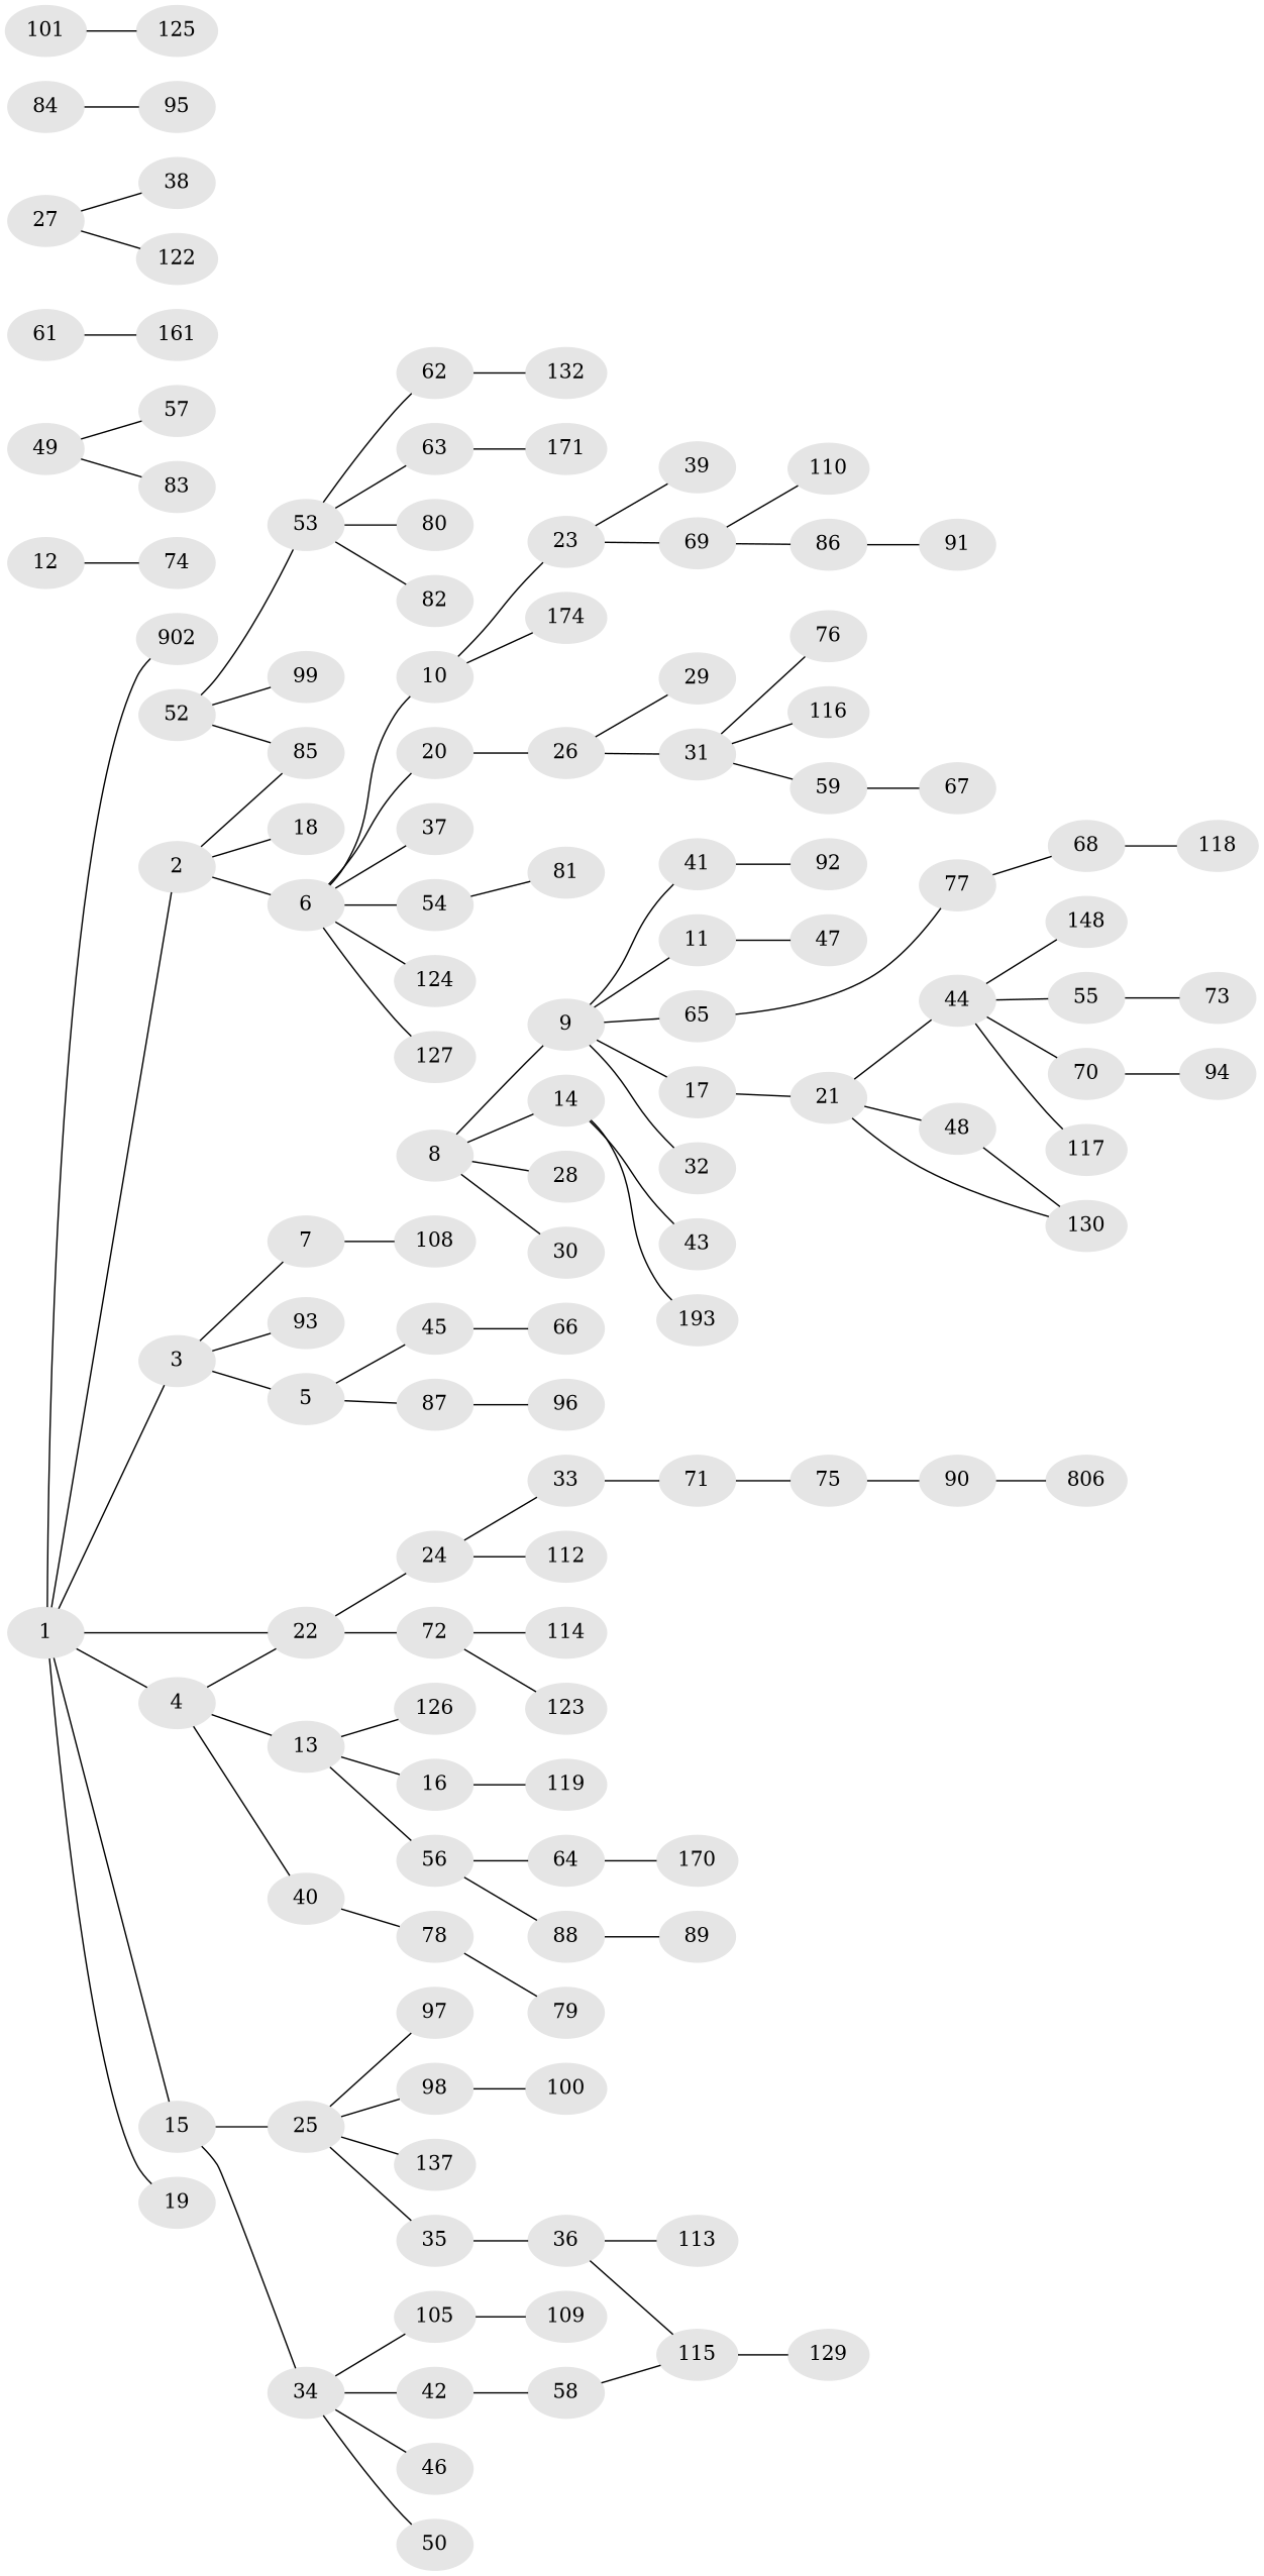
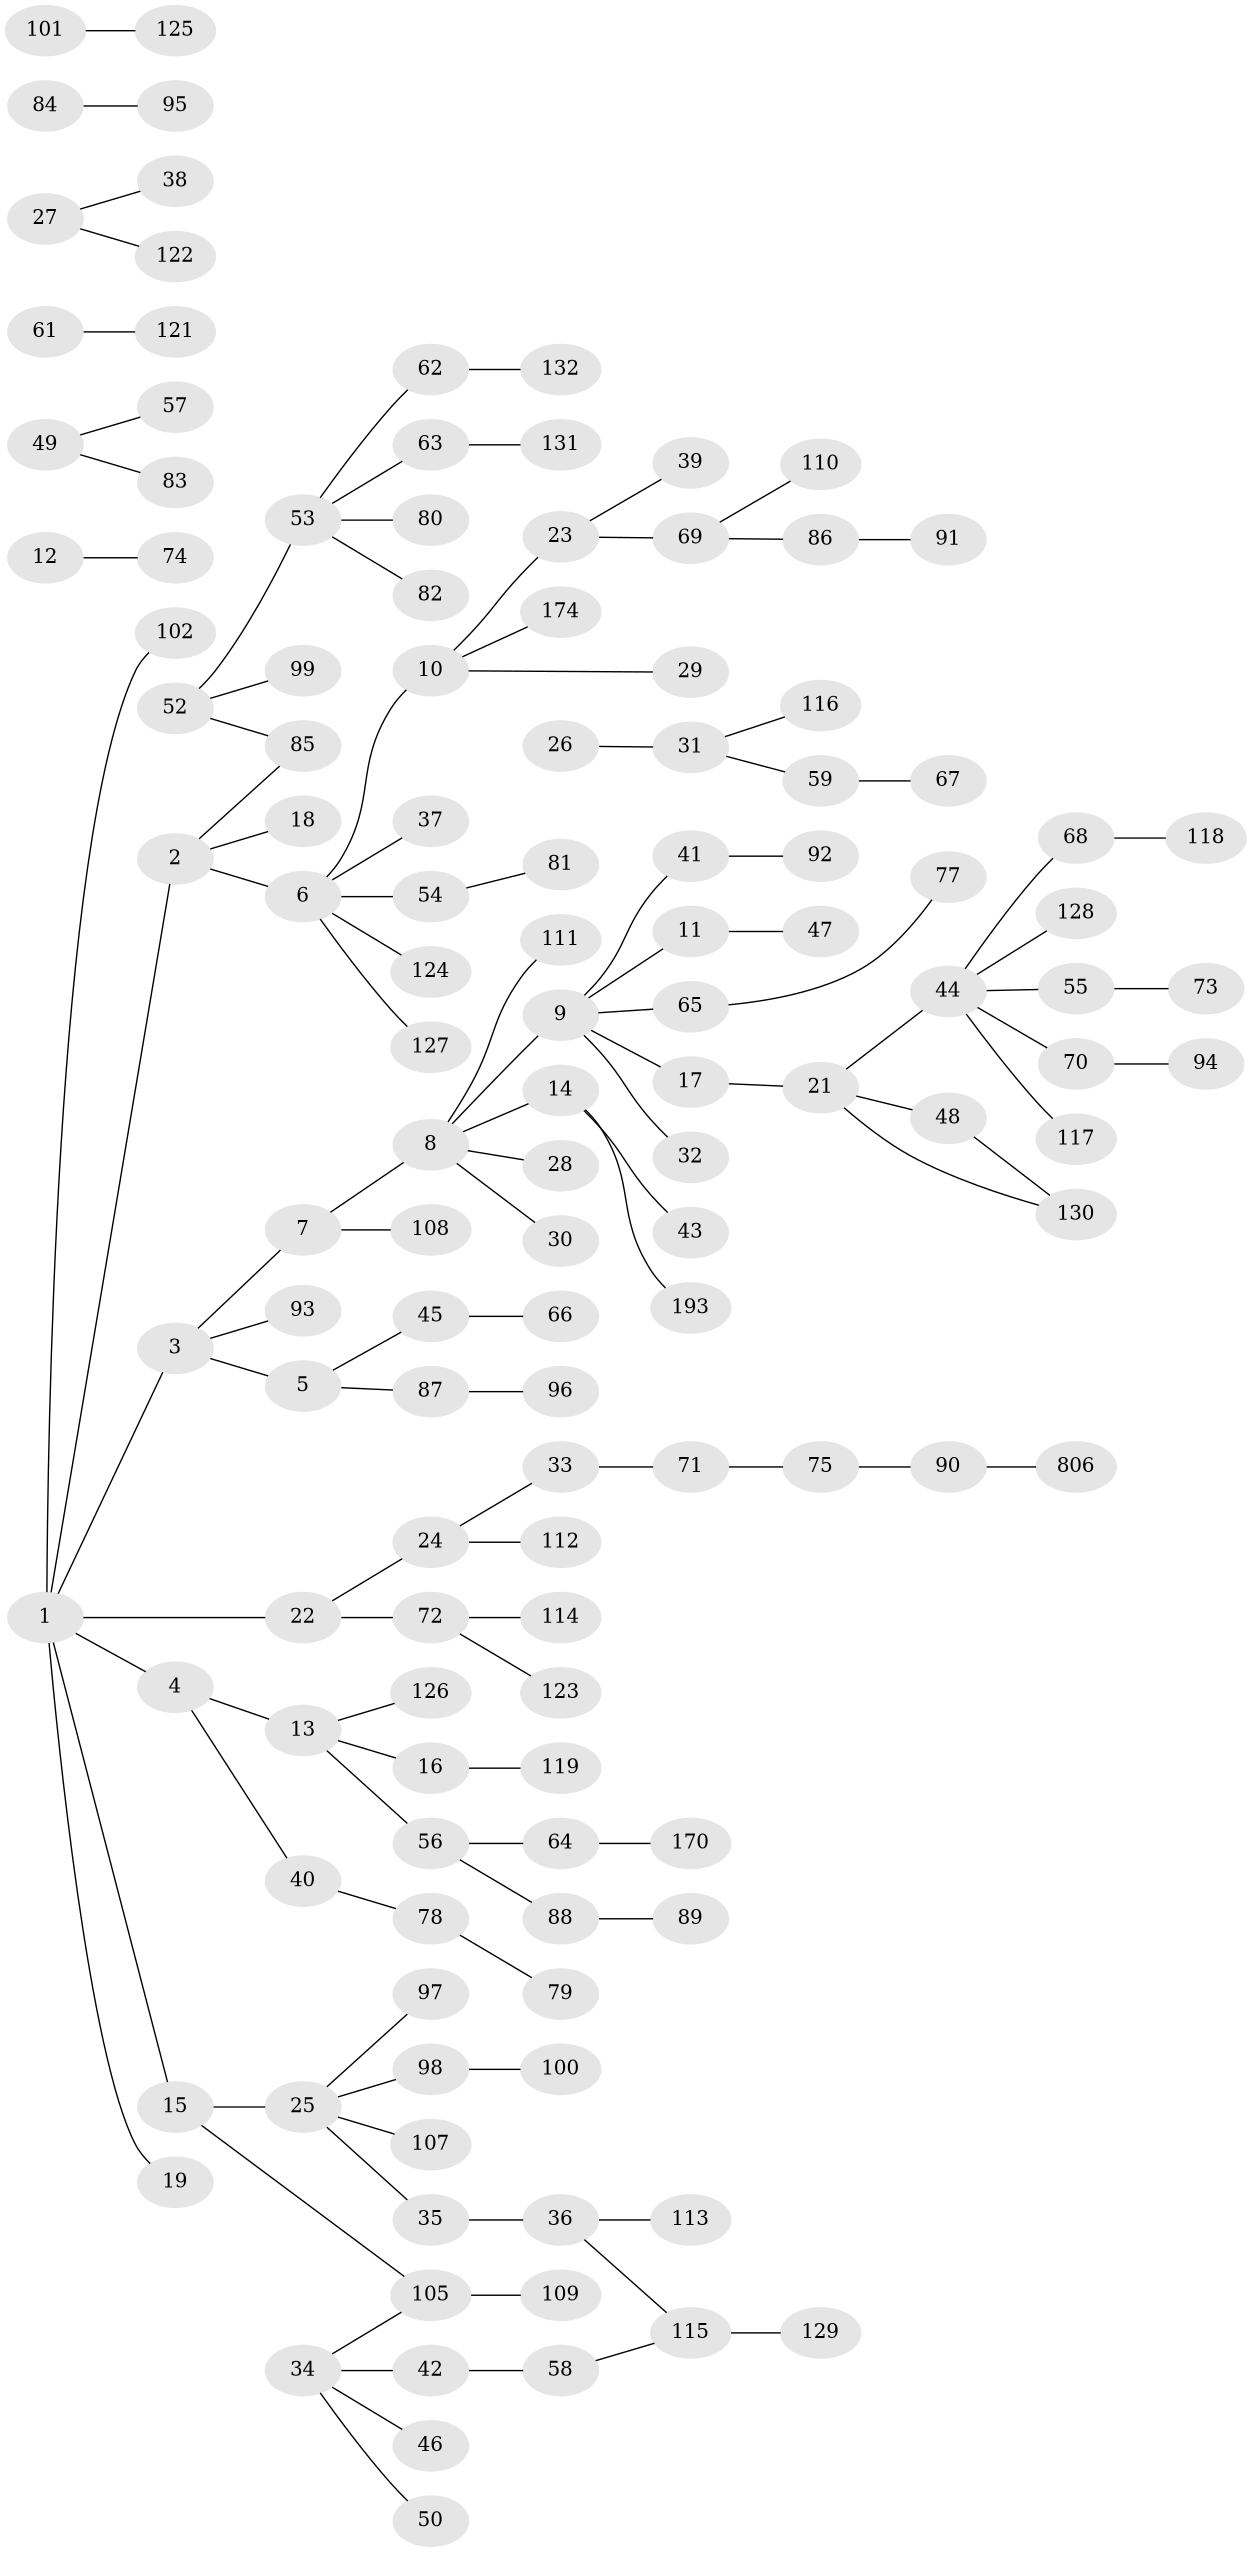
  graph {
    rankdir=LR
    node [color=gray90 style=filled]
    1
    2
    3
    4
    15
    19
-   102 [label=902]
+   102
    22
    6
    18
    85
    5
    7
    93
    13
    40
    12
    74
    25
    34
    10
-   20
    37
    54
    124
    127
    52
    53
    99
    45
    87
    8
    108
    16
    56
    126
    24
    72
    78
    66
    49
    57
    83
    96
    23
    n46 [label=174]
    26
    81
    9
    14
    28
    30
+   111
    11
    17
    32
    41
    65
    43
    n60 [label=193]
    61
-   121 [label=161]
+   121
    47
    21
    92
    77
    39
    69
    119
    64
    88
    35
    97
    98
-   107 [label=137]
+   107
    42
    46
    50
    105
    44
    48
    130
    29
    31
    27
    38
    122
    55
    68
    70
    117
-   128 [label=148]
+   128
    84
    95
    33
    112
    114
    123
    86
    110
    71
    36
    100
    59
-   76
    116
    67
    75
    58
    109
    113
    115
    129
    79
    73
    118
    94
    62
    63
    80
    82
    132
-   131 [label=171]
+   131
    n124 [label=170]
    89
    101
    125
    91
    90
    n130 [label=806]
    1 -- 2
    1 -- 3
    1 -- 4
    1 -- 15
    1 -- 19
    1 -- 102
    1 -- 22
    2 -- 6
    2 -- 18
    2 -- 85
    3 -- 5
    3 -- 7
    3 -- 93
-   4 -- 22
    4 -- 13
    4 -- 40
    15 -- 25
-   15 -- 34
+   15 -- 105
    22 -- 24
    22 -- 72
    6 -- 10
-   6 -- 20
    6 -- 37
    6 -- 54
    6 -- 124
    6 -- 127
    5 -- 45
    5 -- 87
+   7 -- 8
    7 -- 108
    13 -- 16
    13 -- 56
    13 -- 126
    40 -- 78
    12 -- 74
    25 -- 35
    25 -- 97
    25 -- 98
    25 -- 107
    34 -- 42
    34 -- 46
    34 -- 50
    34 -- 105
    10 -- 23
    10 -- n46
-   20 -- 26
    54 -- 81
    52 -- 85
    52 -- 53
    52 -- 99
    53 -- 62
    53 -- 63
    53 -- 80
    53 -- 82
    45 -- 66
    87 -- 96
    8 -- 9
    8 -- 14
    8 -- 28
    8 -- 30
+   8 -- 111
    16 -- 119
    56 -- 64
    56 -- 88
    24 -- 33
    24 -- 112
    72 -- 114
    72 -- 123
    78 -- 79
    49 -- 57
    49 -- 83
    23 -- 39
    23 -- 69
-   26 -- 29
+   10 -- 29
    26 -- 31
    9 -- 11
    9 -- 17
    9 -- 32
    9 -- 41
    9 -- 65
    14 -- 43
    14 -- n60
    11 -- 47
    17 -- 21
    41 -- 92
    65 -- 77
    61 -- 121
    21 -- 44
    21 -- 48
    21 -- 130
    69 -- 86
    69 -- 110
    64 -- n124
    88 -- 89
    35 -- 36
    98 -- 100
    42 -- 58
    105 -- 109
    44 -- 55
-   77 -- 68
+   44 -- 68
    44 -- 70
    44 -- 117
    44 -- 128
    48 -- 130
    31 -- 59
-   31 -- 76
    31 -- 116
    27 -- 38
    27 -- 122
    55 -- 73
    68 -- 118
    70 -- 94
    84 -- 95
    33 -- 71
    86 -- 91
    71 -- 75
    36 -- 113
    36 -- 115
    59 -- 67
    75 -- 90
    58 -- 115
    115 -- 129
    62 -- 132
    63 -- 131
    101 -- 125
    90 -- n130
  }
